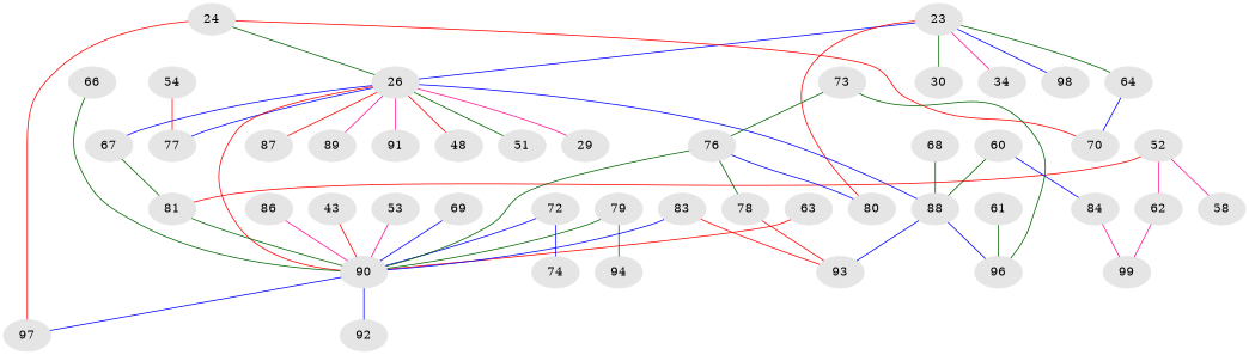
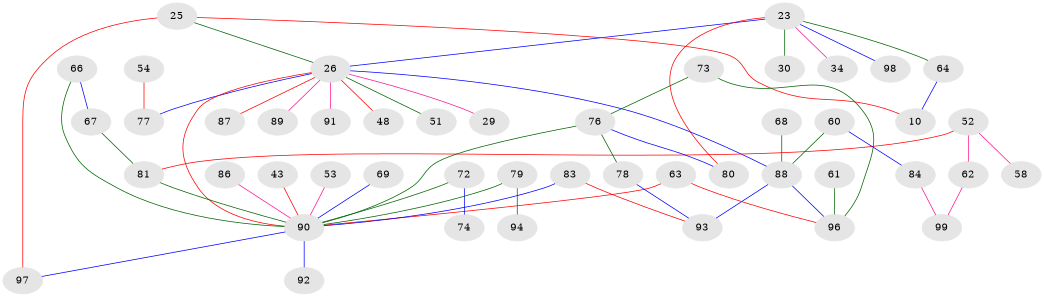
  graph {
    node [color=gray90 style=filled]
    edge [color=darkgreen]
    23 [super="+15+19"]
    26 [super="+18+22+2"]
    30
    34
    64 [super="+50"]
    80
    98
    29
    48 [super="+46"]
    51 [super="+39"]
    67 [super="+65"]
    77 [super="+42"]
    87
    88 [super="+36+32"]
    89
    90 [super="+75+59+37+55"]
    91 [super="+82"]
-   70
-   24
+   70 [label=10]
+   24 [label=25]
    97 [super="+95"]
    81 [super="+16"]
    96 [super="+57"]
    93 [super="+71"]
    92
    43
    52
    58
    62
    99
    53
    54
    60 [super="+44"]
    84
    61
    63
    66
    68
    69
    72 [super="+45+49"]
    74
    73
    76
    78
    79
    94
    83
    86
    23 -- 26 [color=blue weight=2]
    23 -- 30
    23 -- 34 [color=deeppink]
    23 -- 64
    23 -- 80 [color=red]
    23 -- 98 [color=blue]
    26 -- 29 [color=deeppink]
    26 -- 48 [color=red]
    26 -- 51
-   26 -- 67 [color=blue]
+   66 -- 67 [color=blue]
    26 -- 77 [color=blue]
    26 -- 87 [color=red]
    26 -- 88 [color=blue]
    26 -- 89 [color=deeppink]
    26 -- 90 [color=red weight=2]
    26 -- 91 [color=deeppink weight=2]
    64 -- 70 [color=blue]
    67 -- 81
    88 -- 96 [color=blue]
    88 -- 93 [color=blue weight=2]
    90 -- 97 [color=blue]
    90 -- 92 [color=blue]
    24 -- 26
    24 -- 70 [color=red]
    24 -- 97 [color=red weight=2]
    81 -- 90
    43 -- 90 [color=red]
    52 -- 81 [color=red weight=2]
    52 -- 58 [color=deeppink]
    52 -- 62 [color=deeppink]
    62 -- 99 [color=deeppink]
    53 -- 90 [color=deeppink]
    54 -- 77 [color=red]
    60 -- 88
    60 -- 84 [color=blue]
    84 -- 99 [color=deeppink]
    61 -- 96
    63 -- 90 [color=red]
+   63 -- 96 [color=red]
    66 -- 90
    68 -- 88
    69 -- 90 [color=blue]
-   72 -- 90 [color=blue]
+   72 -- 90
    72 -- 74 [color=blue]
    73 -- 96
    73 -- 76
    76 -- 80 [color=blue]
    76 -- 90
    76 -- 78
-   78 -- 93 [color=red]
+   78 -- 93 [color=blue]
    79 -- 90
    79 -- 94
    83 -- 90 [color=blue]
    83 -- 93 [color=red]
    86 -- 90 [color=deeppink]
  }
